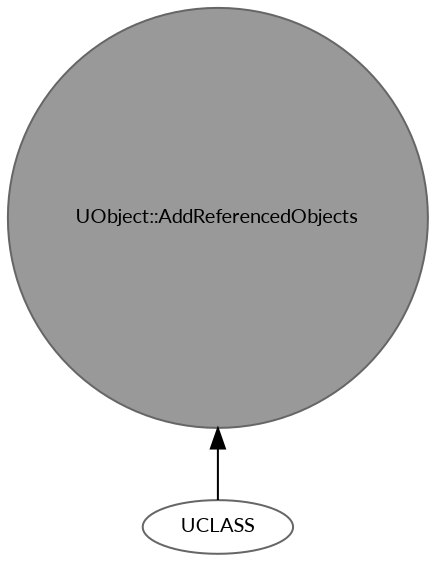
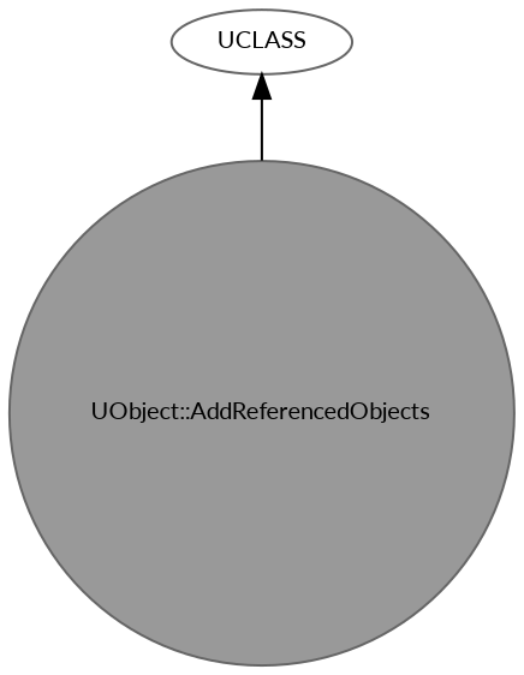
  digraph {
    rankdir=TB
    fontname=Lato
    node [fontname=Lato fontsize=10 style=filled]
    n1 [color=gray40 fillcolor=grey60 fontcolor=black height=0.2 label="UObject::AddReferencedObjects" shape=circle width=0.4]
    n2 [color=grey40 fillcolor=white height=0.2 label=UCLASS shape=ellipse width=0.4]
-   n1 -> n2 [color=black dir=back fontname=Lato fontsize=10 labelfontname=Helvetica labelfontsize=10 style=solid]
+   n2 -> n1 [color=black dir=back fontname=Lato fontsize=10 labelfontname=Helvetica labelfontsize=10 style=solid]
  }
